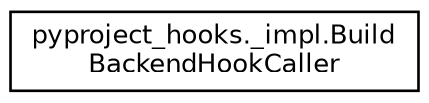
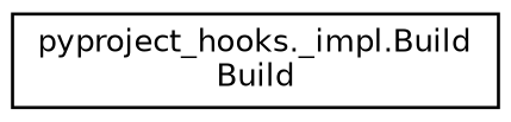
  digraph {
    rankdir=TB
-   n1 [color=black fillcolor=white fontname=Helvetica fontsize=10 height=0.2 label="pyproject_hooks._impl.Build\lBackendHookCaller" shape=record style=filled width=0.4]
+   n1 [color=black fillcolor=white fontname=Helvetica fontsize=10 height=0.2 label="pyproject_hooks._impl.Build\lBuild" shape=record style=filled width=0.4]
  }
